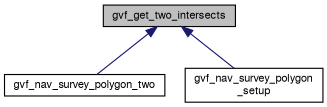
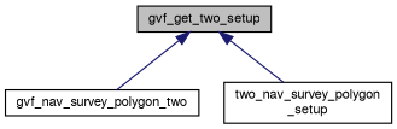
  digraph {
    rankdir=TB
    node [color=black fillcolor=white fontname=FreeSans fontsize=10 shape=record style=filled]
    edge [color=midnightblue dir=back fontname=FreeSans fontsize=10 labelfontname=FreeSans labelfontsize=10 style=solid]
-   n1 [fillcolor=grey75 fontcolor=black height=0.2 label=gvf_get_two_intersects width=0.4]
+   n1 [fillcolor=grey75 fontcolor=black height=0.2 label=gvf_get_two_setup width=0.4]
    n2 [height=0.2 label=gvf_nav_survey_polygon_two width=0.4]
-   n3 [height=0.2 label="gvf_nav_survey_polygon\l_setup" width=0.4]
+   n3 [height=0.2 label="two_nav_survey_polygon\l_setup" width=0.4]
    n1 -> n2
    n1 -> n3
  }
